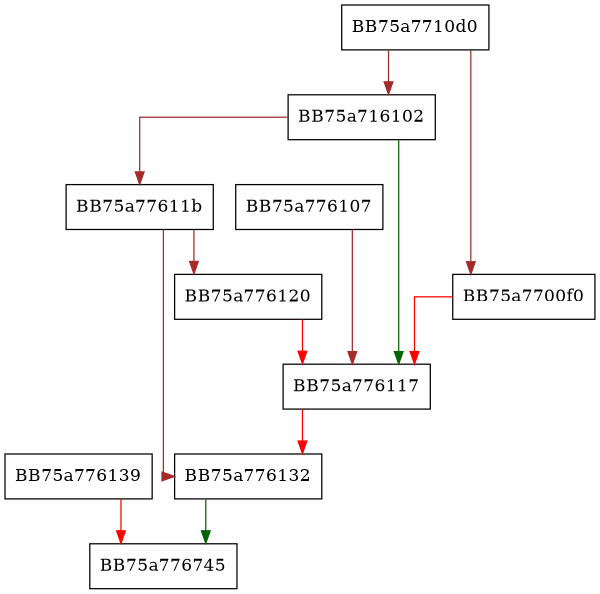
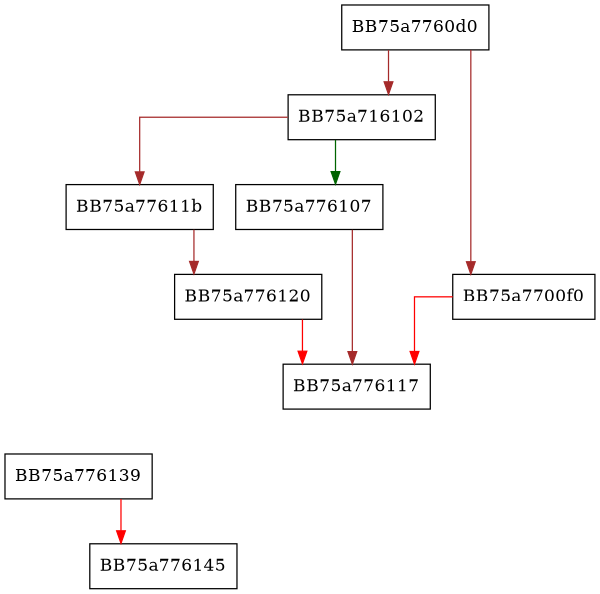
  digraph {
    splines=ortho
    node [shape=box]
    edge [color=brown]
    n1 [label=BB75a716102]
-   BB75a7760d0 [label=BB75a7710d0]
+   BB75a7760d0
    n3 [label=BB75a7700f0]
    BB75a77611b
    BB75a776107
    BB75a776117
-   BB75a776132
    BB75a776120
-   BB75a776145 [label=BB75a776745]
+   BB75a776145
    BB75a776139
    n1 -> BB75a77611b
-   n1 -> BB75a776117 [color=darkgreen]
+   n1 -> BB75a776107 [color=darkgreen]
    BB75a7760d0 -> n1
    BB75a7760d0 -> n3
    n3 -> BB75a776117 [color=red]
-   BB75a77611b -> BB75a776132
    BB75a77611b -> BB75a776120
    BB75a776107 -> BB75a776117
-   BB75a776117 -> BB75a776132 [color=red]
-   BB75a776132 -> BB75a776145 [color=darkgreen]
    BB75a776120 -> BB75a776117 [color=red]
    BB75a776139 -> BB75a776145 [color=red]
  }
